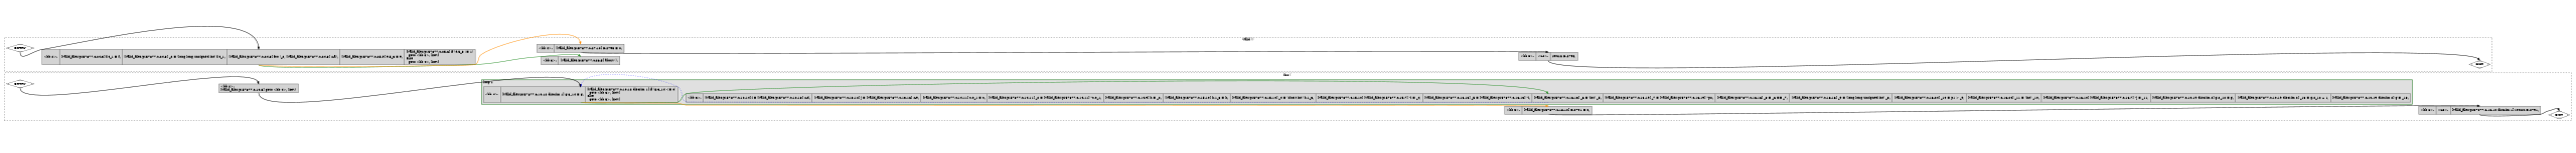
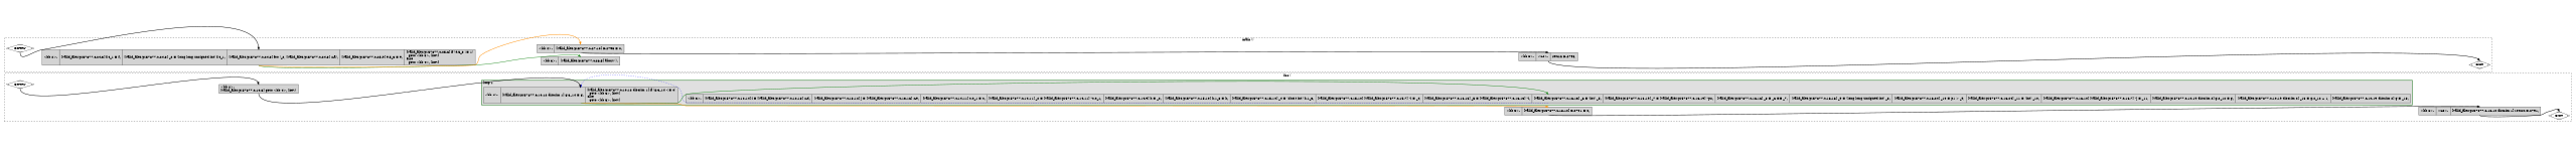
  digraph {
    rankdir=LR
    node [fillcolor=lightgrey shape=record style=filled]
    edge [color=black constraint=true headport=n style="solid,bold" tailport=s weight=10]
    n1 [label="{\<bb\ 4\>:\l|[valid_files/pr57877.c:10:12\ discrim\ 1]\ g.3_14\ =\ g;\l|[valid_files/pr57877.c:10:12\ discrim\ 1]\ if\ (g.3_14\ \<=\ 0)\l\ \ goto\ \<bb\ 3\>;\ [INV]\lelse\l\ \ goto\ \<bb\ 5\>;\ [INV]\l}"]
    n2 [label="{\<bb\ 3\>:\l|[valid_files/pr57877.c:12:14]\ i\ =\ [valid_files/pr57877.c:12:18]\ &d;\l|[valid_files/pr57877.c:13:12]\ j\ =\ [valid_files/pr57877.c:13:16]\ &e;\l|[valid_files/pr57877.c:14:11]\ c.0_1\ =\ c;\l|[valid_files/pr57877.c:14:11]\ _2\ =\ [valid_files/pr57877.c:14:11]\ *c.0_1;\l|[valid_files/pr57877.c:14:9]\ h\ =\ _2;\l|[valid_files/pr57877.c:15:10]\ h.1_3\ =\ h;\l|[valid_files/pr57877.c:15:10]\ _4\ =\ (short\ int)\ h.1_3;\l|[valid_files/pr57877.c:15:10]\ [valid_files/pr57877.c:15:7]\ *i\ =\ _4;\l|[valid_files/pr57877.c:16:13]\ _5\ =\ [valid_files/pr57877.c:16:13]\ *i;\l|[valid_files/pr57877.c:16:13]\ _6\ =\ (int)\ _5;\l|[valid_files/pr57877.c:16:19]\ _7\ =\ [valid_files/pr57877.c:16:19]\ *p2;\l|[valid_files/pr57877.c:16:16]\ _8\ =\ _6\ ==\ _7;\l|[valid_files/pr57877.c:16:16]\ _9\ =\ (long\ long\ unsigned\ int)\ _8;\l|[valid_files/pr57877.c:16:24]\ _10\ =\ p1\ \>\ _9;\l|[valid_files/pr57877.c:16:24]\ _11\ =\ (int)\ _10;\l|[valid_files/pr57877.c:16:10]\ [valid_files/pr57877.c:16:7]\ *j\ =\ _11;\l|[valid_files/pr57877.c:10:19\ discrim\ 2]\ g.2_12\ =\ g;\l|[valid_files/pr57877.c:10:19\ discrim\ 2]\ _13\ =\ g.2_12\ +\ 1;\l|[valid_files/pr57877.c:10:19\ discrim\ 2]\ g\ =\ _13;\l}"]
    n3 [label="{\<bb\ 5\>:\l|[valid_files/pr57877.c:18:10]\ D.2791\ =\ 0;\l}"]
    n4 [fillcolor=white label=ENTRY shape=Mdiamond]
    n5 [fillcolor=white label=EXIT shape=Mdiamond]
    n6 [label="{\<bb\ 2\>:\l[valid_files/pr57877.c:10:3]\ goto\ \<bb\ 4\>;\ [INV]\l}"]
    n7 [label="{\<bb\ 6\>:\l|\<L3\>:\l|[valid_files/pr57877.c:18:10\ discrim\ 1]\ return\ D.2791;\l}"]
    n8 [fillcolor=white label=ENTRY shape=Mdiamond]
    n9 [fillcolor=white label=EXIT shape=Mdiamond]
    n10 [label="{\<bb\ 2\>:\l|[valid_files/pr57877.c:24:3]\ f.4_1\ =\ f;\l|[valid_files/pr57877.c:24:3]\ _2\ =\ (long\ long\ unsigned\ int)\ f.4_1;\l|[valid_files/pr57877.c:24:3]\ foo\ (_2,\ [valid_files/pr57877.c:24:3]\ &a);\l|[valid_files/pr57877.c:25:9]\ e.5_3\ =\ e;\l|[valid_files/pr57877.c:25:6]\ if\ (e.5_3\ !=\ 1)\l\ \ goto\ \<bb\ 3\>;\ [INV]\lelse\l\ \ goto\ \<bb\ 4\>;\ [INV]\l}"]
    n11 [label="{\<bb\ 3\>:\l|[valid_files/pr57877.c:26:5]\ abort\ ();\l}"]
    n12 [label="{\<bb\ 4\>:\l|[valid_files/pr57877.c:27:10]\ D.2795\ =\ 0;\l}"]
    n13 [label="{\<bb\ 5\>:\l|\<L2\>:\l|return\ D.2795;\l}"]
    subgraph cluster_1 {
      color=black
      label="foo ()"
      style=dashed
      n3
      n4
      n5
      n6
      n7
      subgraph cluster_2 {
        color=darkgreen
        fillcolor=grey88
        label="loop 1"
        labeljust=l
        penwidth=2
        style=filled
        n1
        n2
      }
    }
    subgraph cluster_3 {
      color=black
-     label="valid ()"
+     label="main ()"
      style=dashed
      n8
      n9
      n10
      n11
      n12
      n13
    }
    n1 -> n2 [color=forestgreen]
    n1 -> n3 [color=darkorange]
    n2 -> n1 [color=blue constraint=false style="dotted,bold"]
    n3 -> n7 [weight=100]
    n4 -> n5 [style=invis color="" weight=""]
    n4 -> n6 [weight=100]
    n6 -> n1 [weight=100]
    n7 -> n5
    n8 -> n9 [style=invis color="" weight=""]
    n8 -> n10 [weight=100]
    n10 -> n11 [color=forestgreen]
    n10 -> n12 [color=darkorange]
    n12 -> n13 [weight=100]
    n13 -> n9
  }
